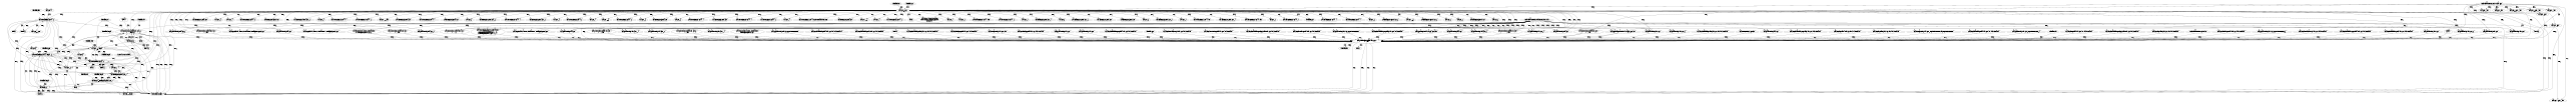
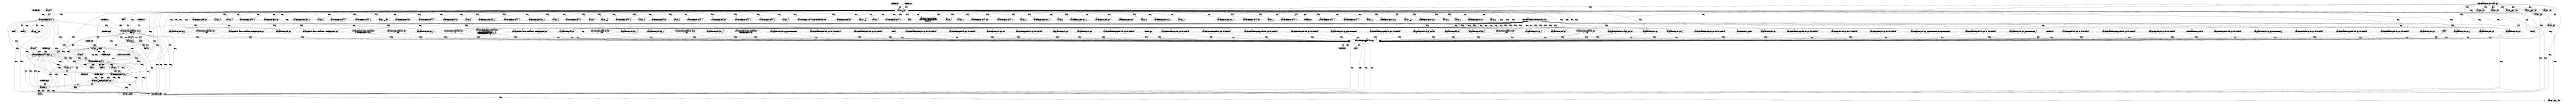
  digraph {
    n1 [label="(Call,print_unknown_data(ndo, tptr+3,\"\n\t      \", length-3))"]
    n2 [label="(Call,length-3)"]
    n3 [label="(Call,print_unknown_data(ndo, pptr, \"\n\t    \", len))"]
    n4 [label="(Block,)"]
    n5 [label="(MethodReturn,RET)"]
    n6 [label="(Call,tptr += length)"]
    n7 [label="(Literal,3)"]
    n8 [label="(Call,tlen -= length)"]
    n9 [label="(Identifier,len)"]
    n10 [label="(Block,)"]
    n11 [label="(MethodParameterIn,netdissect_options *ndo)"]
    n12 [label="(Call,print_unknown_data(ndo, tptr-3, \"\n\t    \", tlen))"]
    n13 [label="(Call,ipaddr_string(ndo, tptr + 4))"]
    n14 [label="(Call,ipaddr_string(ndo, tptr+4))"]
    n15 [label="(Call,print_unknown_data(ndo, tptr, \"\n\t    \", tlen))"]
    n16 [label="(Call,ipaddr_string(ndo, tptr+2))"]
    n17 [label="(Call,ipaddr_string(ndo, tptr))"]
    n18 [label="(Call,ipaddr_string(ndo, tptr))"]
    n19 [label="(Call,ipaddr_string(ndo, tptr + 2))"]
    n20 [label="(Call,ipaddr_string(ndo, tptr))"]
    n21 [label="(Call,as_printf(ndo, astostr, sizeof(astostr),\n\t\t\tEXTRACT_32BITS(tptr)))"]
    n22 [label="(Call,ipaddr_string(ndo, tptr))"]
    n23 [label="(Call,bgp_attr_print(ndo, atype, tptr, alen))"]
    n24 [label="(Call,print_unknown_data(ndo, tptr, \"\n\t      \", tlen))"]
    n25 [label="(Call,ipaddr_string(ndo, tptr+4))"]
    n26 [label="(Call,as_printf(ndo, astostr, sizeof(astostr),\n\t\t\t    EXTRACT_32BITS(tptr+2)))"]
    n27 [label="(Call,print_unknown_data(ndo, tptr, \"\n\t      \", 8))"]
    n28 [label="(Call,ipaddr_string(ndo, tptr))"]
    n29 [label="(Call,as_printf(ndo, astostr, sizeof(astostr),\n\t\t\t\tas_size == 2 ?\n\t\t\t\tEXTRACT_16BITS(&tptr[2 + i]) :\n\t\t\t\tEXTRACT_32BITS(&tptr[2 + i])))"]
    n30 [label="(Call,ipaddr_string(ndo, tptr+2))"]
    n31 [label="(Call,as_printf(ndo, astostr, sizeof(astostr), EXTRACT_16BITS(tptr)))"]
    n32 [label="(Call,ipaddr_string(ndo, tptr))"]
    n33 [label="(Call,as_printf(ndo, astostr, sizeof(astostr), EXTRACT_32BITS(tptr)))"]
    n34 [label="(Call,as_printf(ndo, astostr, sizeof(astostr), EXTRACT_32BITS(tptr)))"]
    n35 [label="(Call,ipaddr_string(ndo, tptr+4))"]
    n36 [label="(Call,print_unknown_data(ndo, tptr, \"\n\t    \", tlen))"]
    n37 [label="(Call,bgp_attr_get_as_size(ndo, atype, pptr, len))"]
    n38 [label="(Call,print_unknown_data(ndo, pptr, \"\n\t    \", len))"]
    n39 [label="(Call,ipaddr_string(ndo, tptr + 4))"]
    n40 [label="(Call,ipaddr_string(ndo, tptr))"]
    n41 [label="(Call,ipaddr_string(ndo, tptr+2))"]
    n42 [label="(Call,ipaddr_string(ndo, tptr))"]
    n43 [label="(Call,print_unknown_data(ndo, tptr, \"\n\t    \", tlen))"]
    1000125
    n45 [label="(Call,ND_TCHECK2(tptr[3], length - 3))"]
    n46 [label="(Call,ND_TCHECK2(tptr[3], 8))"]
    n47 [label="(Call,length - 3)"]
    n48 [label="(Call,EXTRACT_16BITS(tptr+1))"]
    n49 [label="(Block,)"]
    n50 [label="(Call,tptr+3)"]
    n51 [label="(Call,tptr+1)"]
    n52 [label="(Block,)"]
    n53 [label="(Literal,8)"]
    n54 [label="(Identifier,length)"]
    n55 [label="(Literal,3)"]
    n56 [label="(Call,length = EXTRACT_16BITS(tptr+1))"]
    n57 [label="(Call,tptr = pptr)"]
    n58 [label="(Call,ND_TCHECK2(tptr[0], 3))"]
    n59 [label="(Call,EXTRACT_16BITS(tptr))"]
    n60 [label="(Call,tptr+2)"]
    n61 [label="(Call,tptr+4)"]
    n62 [label="(Call,ND_TCHECK2(tptr[0], 5))"]
    n63 [label="(Call,EXTRACT_16BITS(tptr))"]
    n64 [label="(Call,EXTRACT_24BITS(tptr+2))"]
    n65 [label="(Call,tptr+2)"]
    n66 [label="(Call,ND_TCHECK2(tptr[0], 4))"]
    n67 [label="(Call,ND_TCHECK2(tptr[0], 8))"]
    n68 [label="(Call,tptr += tlen)"]
    n69 [label="(Call,EXTRACT_32BITS(tptr))"]
    n70 [label="(Call,ND_TCHECK2(tptr[0], 4))"]
    n71 [label="(Call,EXTRACT_32BITS(tptr))"]
    n72 [label="(Call,tptr+2)"]
    n73 [label="(Call,EXTRACT_16BITS(tptr+6))"]
    n74 [label="(Call,ND_TCHECK2(tptr[0], 4))"]
    n75 [label="(Call,EXTRACT_32BITS(tptr+2))"]
    n76 [label="(Call,tptr+2)"]
    n77 [label="(Call,ND_TCHECK2(tptr[0], 8))"]
    n78 [label="(Call,tptr+7)"]
    n79 [label="(Call,tptr +=8)"]
    n80 [label="(Call,ND_TCHECK2(tptr[0], 3))"]
    n81 [label="(Call,tptr+6)"]
    n82 [label="(Call,EXTRACT_32BITS(tptr))"]
    n83 [label="(Call,tptr+6)"]
    n84 [label="(Call,tptr < pptr + len)"]
    n85 [label="(Call,ND_TCHECK2(tptr[0], 4))"]
    n86 [label="(Call,EXTRACT_32BITS(tptr))"]
    n87 [label="(Call,ND_TCHECK2(tptr[0], 4))"]
    n88 [label="(Call,ND_TCHECK2(tptr[0], 8))"]
    n89 [label="(Call,tptr+4)"]
    n90 [label="(Call,ND_TCHECK2(tptr[0], BGP_MP_NLRI_MINSIZE))"]
    n91 [label="(Call,EXTRACT_16BITS(tptr))"]
    n92 [label="(Call,tptr +=4)"]
    n93 [label="(Call,tptr+1)"]
    n94 [label="(Call,ND_TCHECK2(tptr[0], 8))"]
    n95 [label="(Block,)"]
    n96 [label="(Call,tok2str(bgp_origin_values,\n\t\t\t\t\t\t\"Unknown Origin Typecode\",\n\t\t\t\t\t\ttptr[0]))"]
    n97 [label="(Call,tptr+4)"]
    n98 [label="(Call,tptr+2)"]
    n99 [label="(Call,ND_TCHECK2(tptr[0], tlen))"]
    n100 [label="(Call,ND_TCHECK2(tptr[0], 8))"]
    n101 [label="(Call,tptr+2)"]
    n102 [label="(Call,EXTRACT_32BITS(tptr+4))"]
    n103 [label="(Call,tptr-3)"]
    n104 [label="(Call,EXTRACT_16BITS(tptr+6))"]
    n105 [label="(Call,EXTRACT_16BITS(tptr))"]
    n106 [label="(Call,EXTRACT_32BITS(tptr))"]
    n107 [label="(Call,tptr+3)"]
    n108 [label="(Call,EXTRACT_32BITS(tptr+2))"]
    n109 [label="(Call,tptr+2)"]
-   n110 [label="(Call,ND_TCHECK2(tptr[0], len))"]
    n111 [label="(Call,EXTRACT_16BITS(tptr+4))"]
    n112 [label="(Call,ND_TCHECK2(tptr[0], tlen))"]
    n113 [label="(Call,tptr+2)"]
    n114 [label="(Call,ND_TCHECK2(tptr[0], 2))"]
    n115 [label="(Identifier,pptr)"]
    n116 [label="(Call,ND_TCHECK2(tptr[0], 4))"]
    n117 [label="(Call,ND_TCHECK2(tptr[0], 4))"]
    n118 [label="(Call,tptr+6)"]
    n119 [label="(Call,EXTRACT_16BITS(tptr+2))"]
    n120 [label="(Call,tptr +=5)"]
    n121 [label="(Call,EXTRACT_16BITS(tptr+2))"]
    n122 [label="(Call,tptr+2)"]
    n123 [label="(Call,tptr+6)"]
    n124 [label="(Call,EXTRACT_32BITS(tptr))"]
    n125 [label="(Call,tptr+6)"]
    n126 [label="(Block,)"]
    n127 [label="(Literal,3)"]
    n128 [label="(Call,type = *tptr)"]
    n129 [label="(MethodParameterIn,const u_char *pptr)"]
    n130 [label="(Call,tptr - pptr)"]
    n131 [label="(Call,pptr + len)"]
    n132 [label="(Call,pptr + len)"]
    n133 [label="(Call,tptr = pptr + len)"]
    n134 [label="(Call,tptr = pptr + len)"]
    n135 [label="(Call,tptr - pptr)"]
    n136 [label="(Call,pptr + len)"]
    n137 [label="(Call,ip6addr_string(ndo, tptr+BGP_VPN_RD_LEN))"]
    n138 [label="(Call,decode_labeled_prefix4(ndo, tptr, len, buf, sizeof(buf)))"]
    n139 [label="(Call,decode_labeled_vpn_l2(ndo, tptr, buf, sizeof(buf)))"]
    n140 [label="(Literal,1)"]
    n141 [label="(Call,decode_labeled_prefix6(ndo, tptr, len, buf, sizeof(buf)))"]
    n142 [label="(Call,decode_clnp_prefix(ndo, tptr, buf, sizeof(buf)))"]
    n143 [label="(Identifier,length)"]
    n144 [label="(Call,isonsap_string(ndo, tptr, tlen))"]
    n145 [label="(Call,decode_clnp_prefix(ndo, tptr, buf, sizeof(buf)))"]
    n146 [label="(Identifier,length)"]
    n147 [label="(Identifier,tlen)"]
    n148 [label="(Identifier,tptr)"]
    n149 [label="(Call,ip6addr_string(ndo, tptr))"]
    n150 [label="(Identifier,tlen)"]
    n151 [label="(Identifier,ndo)"]
    n152 [label="(Identifier,type)"]
    n153 [label="(Call,ipaddr_string(ndo, tptr))"]
    n154 [label="(Call,decode_labeled_vpn_prefix4(ndo, tptr, buf, sizeof(buf)))"]
    n155 [label="(Identifier,pptr)"]
    n156 [label="(Call,decode_multicast_vpn(ndo, tptr, buf, sizeof(buf)))"]
    n157 [label="(Call,decode_rt_routing_info(ndo, tptr, buf, sizeof(buf)))"]
    n158 [label="(Call,tptr[3])"]
    n159 [label="(Call,decode_labeled_vpn_clnp_prefix(ndo, tptr, buf, sizeof(buf)))"]
    n160 [label="(Call,decode_mdt_vpn_nlri(ndo, tptr, buf, sizeof(buf)))"]
    n161 [label="(Identifier,ndo)"]
    n162 [label="(ControlStructure,break;)"]
    n163 [label="(Call,ipaddr_string(ndo, tptr+BGP_VPN_RD_LEN))"]
    n164 [label="(Identifier,length)"]
    n165 [label="(Call,decode_labeled_vpn_prefix6(ndo, tptr, buf, sizeof(buf)))"]
    n166 [label="(Call,tptr[3])"]
    n167 [label="(Call,decode_labeled_prefix6(ndo, tptr, len, buf, sizeof(buf)))"]
    n168 [label="(Literal,\"\n\t      \")"]
    n169 [label="(Call,ND_TCHECK2(*pptr,len))"]
    n170 [label="(Call,decode_labeled_vpn_prefix6(ndo, tptr, buf, sizeof(buf)))"]
    n171 [label="(Call,decode_prefix4(ndo, tptr, len, buf, sizeof(buf)))"]
    n172 [label="(Call,decode_prefix6(ndo, tptr, len, buf, sizeof(buf)))"]
    n173 [label="(Call,isonsap_string(ndo, tptr+BGP_VPN_RD_LEN,tlen-BGP_VPN_RD_LEN))"]
    n174 [label="(Call,decode_labeled_prefix4(ndo, tptr, len, buf, sizeof(buf)))"]
    n175 [label="(Call,ipaddr_string(ndo, tptr+BGP_VPN_RD_LEN+4))"]
    n176 [label="(Identifier,ndo)"]
    n177 [label="(Call,decode_prefix4(ndo, tptr, len, buf, sizeof(buf)))"]
    n178 [label="(Call,decode_labeled_vpn_clnp_prefix(ndo, tptr, buf, sizeof(buf)))"]
    n179 [label="(Call,decode_prefix6(ndo, tptr, len, buf, sizeof(buf)))"]
    n180 [label="(MethodParameterIn,u_print len)"]
    n181 [label="(Call,decode_mdt_vpn_nlri(ndo, tptr, buf, sizeof(buf)))"]
    n182 [label="(Call,ip6addr_string(ndo, tptr+BGP_VPN_RD_LEN+3))"]
    n183 [label="(Call,tptr[0])"]
    n184 [label="(Call,decode_multicast_vpn(ndo, tptr, buf, sizeof(buf)))"]
    n185 [label="(Call,decode_labeled_vpn_prefix4(ndo, tptr, buf, sizeof(buf)))"]
    n186 [label="(Call,decode_labeled_vpn_l2(ndo, tptr, buf, sizeof(buf)))"]
    n187 [label="(Identifier,tlen)"]
    n188 [label="(Identifier,tptr)"]
    n189 [label="(Call,ipaddr_string(ndo, tptr))"]
    n190 [label="(Literal,\"\n\t    \")"]
    n1 -> n2 [label="CFG: "]
    n1 -> n3 [label="DDG: "]
    n1 -> n4 [label="AST: "]
    n1 -> n5 [label="DDG: "]
    n1 -> n5 [label="DDG: "]
    n1 -> n5 [label="DDG: "]
    n1 -> n5 [label="DDG: "]
    n2 -> n1 [label="AST: "]
    n2 -> n1 [label="DDG: "]
    n2 -> n1 [label="DDG: "]
    n2 -> n6 [label="DDG: "]
    n2 -> n7 [label="CFG: "]
    n2 -> n8 [label="DDG: "]
    n3 -> n5 [label="DDG: "]
    n3 -> n5 [label="DDG: "]
    n3 -> n5 [label="DDG: "]
    n3 -> n5 [label="DDG: "]
    n3 -> n9 [label="CFG: "]
    n3 -> n10 [label="AST: "]
    n6 -> n1 [label="DDG: "]
    n6 -> n5 [label="DDG: "]
    n6 -> n45 [label="CFG: "]
    n6 -> n46 [label="DDG: "]
    n6 -> n48 [label="DDG: "]
    n6 -> n49 [label="AST: "]
    n6 -> n50 [label="DDG: "]
    n6 -> n51 [label="DDG: "]
    n6 -> n54 [label="CFG: "]
    n7 -> n2 [label="AST: "]
    n9 -> n3 [label="AST: "]
    n11 -> n1 [label="DDG: "]
    n11 -> n3 [label="DDG: "]
    n11 -> n5 [label="DDG: "]
    n11 -> n12 [label="DDG: "]
    n11 -> n13 [label="DDG: "]
    n11 -> n14 [label="DDG: "]
    n11 -> n15 [label="DDG: "]
    n11 -> n16 [label="DDG: "]
    n11 -> n17 [label="DDG: "]
    n11 -> n18 [label="DDG: "]
    n11 -> n19 [label="DDG: "]
    n11 -> n20 [label="DDG: "]
    n11 -> n21 [label="DDG: "]
    n11 -> n22 [label="DDG: "]
    n11 -> n23 [label="DDG: "]
    n11 -> n24 [label="DDG: "]
    n11 -> n25 [label="DDG: "]
    n11 -> n26 [label="DDG: "]
    n11 -> n27 [label="DDG: "]
    n11 -> n28 [label="DDG: "]
    n11 -> n29 [label="DDG: "]
    n11 -> n30 [label="DDG: "]
    n11 -> n31 [label="DDG: "]
    n11 -> n32 [label="DDG: "]
    n11 -> n33 [label="DDG: "]
    n11 -> n34 [label="DDG: "]
    n11 -> n35 [label="DDG: "]
    n11 -> n36 [label="DDG: "]
    n11 -> n37 [label="DDG: "]
    n11 -> n38 [label="DDG: "]
    n11 -> n39 [label="DDG: "]
    n11 -> n40 [label="DDG: "]
    n11 -> n41 [label="DDG: "]
    n11 -> n42 [label="DDG: "]
    n11 -> n43 [label="DDG: "]
    n11 -> 1000125 [label="AST: "]
    n12 -> n3 [label="DDG: "]
    n13 -> n3 [label="DDG: "]
    n14 -> n3 [label="DDG: "]
    n15 -> n3 [label="DDG: "]
    n16 -> n3 [label="DDG: "]
    n17 -> n3 [label="DDG: "]
    n19 -> n3 [label="DDG: "]
    n20 -> n3 [label="DDG: "]
    n22 -> n3 [label="DDG: "]
    n23 -> n3 [label="DDG: "]
    n24 -> n3 [label="DDG: "]
    n25 -> n3 [label="DDG: "]
    n26 -> n3 [label="DDG: "]
    n27 -> n3 [label="DDG: "]
    n28 -> n3 [label="DDG: "]
    n29 -> n3 [label="DDG: "]
    n30 -> n3 [label="DDG: "]
    n34 -> n3 [label="DDG: "]
    n35 -> n3 [label="DDG: "]
    n36 -> n3 [label="DDG: "]
    n37 -> n3 [label="DDG: "]
    n37 -> n3 [label="DDG: "]
    n38 -> n3 [label="DDG: "]
    n38 -> n3 [label="DDG: "]
    n39 -> n3 [label="DDG: "]
    n40 -> n3 [label="DDG: "]
    n41 -> n3 [label="DDG: "]
    n42 -> n3 [label="DDG: "]
    n43 -> n3 [label="DDG: "]
    n45 -> n1 [label="DDG: "]
    n45 -> n5 [label="DDG: "]
    n45 -> n5 [label="DDG: "]
    n45 -> n5 [label="DDG: "]
    n45 -> n6 [label="DDG: "]
    n45 -> n46 [label="DDG: "]
    n45 -> n47 [label="CFG: "]
    n45 -> n48 [label="DDG: "]
    n45 -> n49 [label="AST: "]
    n45 -> n50 [label="DDG: "]
    n45 -> n51 [label="DDG: "]
    n46 -> n1 [label="DDG: "]
    n46 -> n5 [label="DDG: "]
    n46 -> n5 [label="DDG: "]
    n46 -> n6 [label="DDG: "]
    n46 -> n45 [label="DDG: "]
    n46 -> n48 [label="DDG: "]
    n46 -> n50 [label="DDG: "]
    n46 -> n51 [label="DDG: "]
    n46 -> n52 [label="AST: "]
    n46 -> n53 [label="CFG: "]
    n47 -> n2 [label="DDG: "]
    n47 -> n5 [label="DDG: "]
    n47 -> n6 [label="DDG: "]
    n47 -> n8 [label="DDG: "]
    n47 -> n45 [label="AST: "]
    n47 -> n45 [label="DDG: "]
    n47 -> n45 [label="DDG: "]
    n47 -> n55 [label="CFG: "]
    n48 -> n5 [label="CFG: "]
    n48 -> n51 [label="CFG: "]
    n48 -> n56 [label="AST: "]
    n48 -> n56 [label="DDG: "]
    n50 -> n1 [label="AST: "]
    n51 -> n48 [label="AST: "]
    n53 -> n46 [label="AST: "]
    n54 -> n6 [label="AST: "]
    n55 -> n47 [label="AST: "]
    n56 -> n5 [label="DDG: "]
    n56 -> n47 [label="DDG: "]
    n56 -> n48 [label="CFG: "]
    n56 -> n49 [label="AST: "]
    n57 -> n1 [label="DDG: "]
    n57 -> n5 [label="DDG: "]
    n57 -> n5 [label="DDG: "]
    n57 -> n6 [label="DDG: "]
    n57 -> n15 [label="DDG: "]
    n57 -> n16 [label="DDG: "]
    n57 -> n17 [label="DDG: "]
    n57 -> n18 [label="DDG: "]
    n57 -> n20 [label="DDG: "]
    n57 -> n22 [label="DDG: "]
    n57 -> n24 [label="DDG: "]
    n57 -> n27 [label="DDG: "]
    n57 -> n28 [label="DDG: "]
    n57 -> n30 [label="DDG: "]
    n57 -> n32 [label="DDG: "]
    n57 -> n35 [label="DDG: "]
    n57 -> n36 [label="DDG: "]
    n57 -> n40 [label="DDG: "]
    n57 -> n41 [label="DDG: "]
    n57 -> n42 [label="DDG: "]
    n57 -> n43 [label="DDG: "]
    n57 -> n45 [label="DDG: "]
    n57 -> n46 [label="DDG: "]
    n57 -> n48 [label="DDG: "]
    n57 -> n50 [label="DDG: "]
    n57 -> n51 [label="DDG: "]
    n57 -> n58 [label="DDG: "]
    n57 -> n59 [label="DDG: "]
    n57 -> n60 [label="DDG: "]
    n57 -> n61 [label="DDG: "]
    n57 -> n62 [label="DDG: "]
    n57 -> n63 [label="DDG: "]
    n57 -> n64 [label="DDG: "]
    n57 -> n65 [label="DDG: "]
    n57 -> n66 [label="DDG: "]
    n57 -> n67 [label="DDG: "]
    n57 -> n68 [label="DDG: "]
    n57 -> n69 [label="DDG: "]
    n57 -> n70 [label="DDG: "]
    n57 -> n71 [label="DDG: "]
    n57 -> n72 [label="DDG: "]
    n57 -> n73 [label="DDG: "]
    n57 -> n74 [label="DDG: "]
    n57 -> n75 [label="DDG: "]
    n57 -> n76 [label="DDG: "]
    n57 -> n77 [label="DDG: "]
    n57 -> n78 [label="DDG: "]
    n57 -> n79 [label="DDG: "]
    n57 -> n80 [label="DDG: "]
    n57 -> n81 [label="DDG: "]
    n57 -> n82 [label="DDG: "]
    n57 -> n83 [label="DDG: "]
    n57 -> n84 [label="DDG: "]
    n57 -> n85 [label="DDG: "]
    n57 -> n86 [label="DDG: "]
    n57 -> n87 [label="DDG: "]
    n57 -> n88 [label="DDG: "]
    n57 -> n89 [label="DDG: "]
    n57 -> n90 [label="DDG: "]
    n57 -> n91 [label="DDG: "]
    n57 -> n92 [label="DDG: "]
    n57 -> n93 [label="DDG: "]
    n57 -> n94 [label="DDG: "]
    n57 -> n95 [label="AST: "]
    n57 -> n96 [label="DDG: "]
    n57 -> n97 [label="DDG: "]
    n57 -> n98 [label="DDG: "]
    n57 -> n99 [label="DDG: "]
    n57 -> n100 [label="DDG: "]
    n57 -> n101 [label="DDG: "]
    n57 -> n102 [label="DDG: "]
    n57 -> n103 [label="DDG: "]
    n57 -> n104 [label="DDG: "]
    n57 -> n105 [label="DDG: "]
    n57 -> n106 [label="DDG: "]
    n57 -> n107 [label="DDG: "]
    n57 -> n108 [label="DDG: "]
    n57 -> n109 [label="DDG: "]
-   n57 -> n110 [label="DDG: "]
    n57 -> n111 [label="DDG: "]
    n57 -> n112 [label="DDG: "]
    n57 -> n113 [label="DDG: "]
    n57 -> n114 [label="DDG: "]
    n57 -> n115 [label="CFG: "]
    n57 -> n116 [label="DDG: "]
    n57 -> n117 [label="DDG: "]
    n57 -> n118 [label="DDG: "]
    n57 -> n119 [label="DDG: "]
    n57 -> n120 [label="AST: "]
    n57 -> n121 [label="DDG: "]
    n57 -> n122 [label="DDG: "]
    n57 -> n123 [label="DDG: "]
    n57 -> n124 [label="DDG: "]
    n57 -> n125 [label="DDG: "]
    n58 -> n1 [label="DDG: "]
    n58 -> n5 [label="DDG: "]
    n58 -> n5 [label="DDG: "]
    n58 -> n6 [label="DDG: "]
    n58 -> n45 [label="DDG: "]
    n58 -> n46 [label="DDG: "]
    n58 -> n48 [label="DDG: "]
    n58 -> n50 [label="DDG: "]
    n58 -> n51 [label="DDG: "]
    n58 -> n126 [label="AST: "]
    n58 -> n127 [label="CFG: "]
    n58 -> n128 [label="DDG: "]
    n115 -> n57 [label="AST: "]
    n127 -> n58 [label="AST: "]
    n129 -> n3 [label="DDG: "]
    n129 -> n5 [label="DDG: "]
    n129 -> n37 [label="DDG: "]
    n129 -> n38 [label="DDG: "]
    n129 -> 1000125 [label="AST: "]
    n129 -> n57 [label="DDG: "]
-   n129 -> n84 [label="DDG: "]
+   n8 -> n84 [label="DDG: "]
    n129 -> n130 [label="DDG: "]
    n129 -> n131 [label="DDG: "]
    n129 -> n132 [label="DDG: "]
    n129 -> n133 [label="DDG: "]
    n129 -> n134 [label="DDG: "]
    n129 -> n135 [label="DDG: "]
    n129 -> n136 [label="DDG: "]
    n130 -> n3 [label="DDG: "]
    n135 -> n3 [label="DDG: "]
    n137 -> n3 [label="DDG: "]
    n138 -> n3 [label="DDG: "]
    n139 -> n3 [label="DDG: "]
    n140 -> n3 [label="CFG: "]
    n141 -> n3 [label="DDG: "]
    n142 -> n3 [label="DDG: "]
    n143 -> n2 [label="AST: "]
    n144 -> n3 [label="DDG: "]
    n145 -> n3 [label="DDG: "]
    n146 -> n47 [label="AST: "]
    n147 -> n57 [label="CFG: "]
    n148 -> n57 [label="AST: "]
    n149 -> n3 [label="DDG: "]
    n150 -> n58 [label="CFG: "]
    n151 -> n1 [label="AST: "]
    n152 -> n45 [label="CFG: "]
    n153 -> n3 [label="DDG: "]
    n154 -> n3 [label="DDG: "]
    n155 -> n3 [label="AST: "]
    n156 -> n3 [label="DDG: "]
    n157 -> n3 [label="DDG: "]
    n158 -> n45 [label="AST: "]
    n159 -> n3 [label="DDG: "]
    n160 -> n3 [label="DDG: "]
    n161 -> n56 [label="CFG: "]
    n162 -> n46 [label="CFG: "]
    n163 -> n3 [label="DDG: "]
    n164 -> n56 [label="AST: "]
    n165 -> n3 [label="DDG: "]
    n166 -> n46 [label="AST: "]
    n167 -> n3 [label="DDG: "]
    n168 -> n1 [label="AST: "]
    n169 -> n3 [label="DDG: "]
    n170 -> n3 [label="DDG: "]
    n171 -> n3 [label="DDG: "]
    n172 -> n3 [label="DDG: "]
    n173 -> n3 [label="DDG: "]
    n174 -> n3 [label="DDG: "]
    n175 -> n3 [label="DDG: "]
    n176 -> n3 [label="AST: "]
    n177 -> n3 [label="DDG: "]
    n178 -> n3 [label="DDG: "]
    n179 -> n3 [label="DDG: "]
    n180 -> n3 [label="DDG: "]
    n181 -> n3 [label="DDG: "]
    n182 -> n3 [label="DDG: "]
    n183 -> n58 [label="AST: "]
    n184 -> n3 [label="DDG: "]
    n185 -> n3 [label="DDG: "]
    n186 -> n3 [label="DDG: "]
    n187 -> n6 [label="CFG: "]
    n188 -> n1 [label="CFG: "]
    n188 -> n6 [label="AST: "]
    n189 -> n3 [label="DDG: "]
    n190 -> n3 [label="AST: "]
  }
